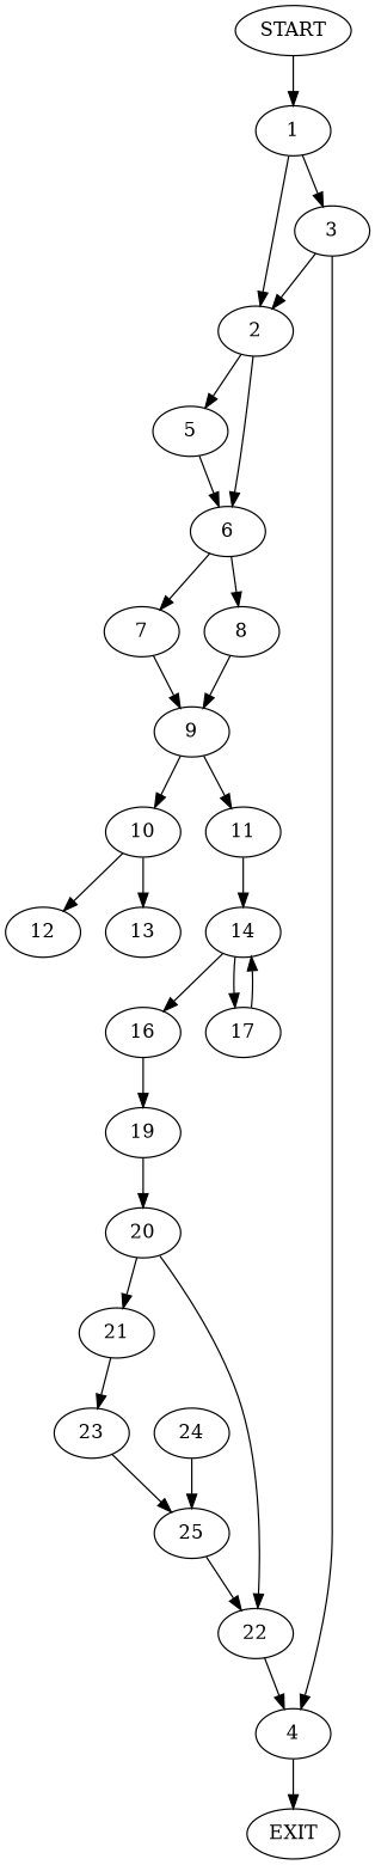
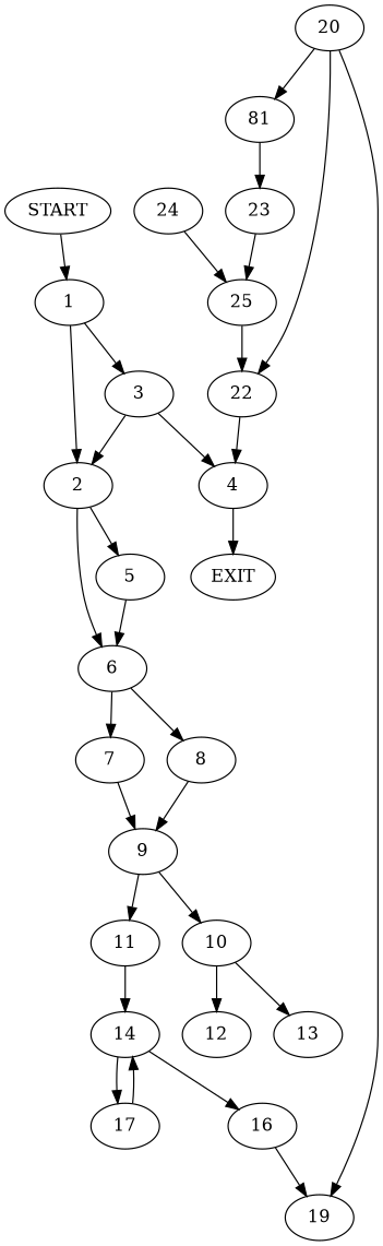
  digraph {
    n1 [label=START]
    1
    2
    3
    n5 [label=EXIT]
    5
    6
    4
    7
    8
    9
    10
    11
    12
    13
    14
    16
    17
    19
    20
-   21
+   21 [label=81]
    22
    23
    25
    24
    n1 -> 1
    1 -> 2
    1 -> 3
    2 -> 5
    2 -> 6
    3 -> 2
    3 -> 4
    5 -> 6
    6 -> 7
    6 -> 8
    4 -> n5
    7 -> 9
    8 -> 9
    9 -> 10
    9 -> 11
    10 -> 12
    10 -> 13
    11 -> 14
    14 -> 16
    14 -> 17
    16 -> 19
    17 -> 14
-   19 -> 20
+   20 -> 19
    20 -> 21
    20 -> 22
    21 -> 23
    22 -> 4
    23 -> 25
    25 -> 22
    24 -> 25
  }
